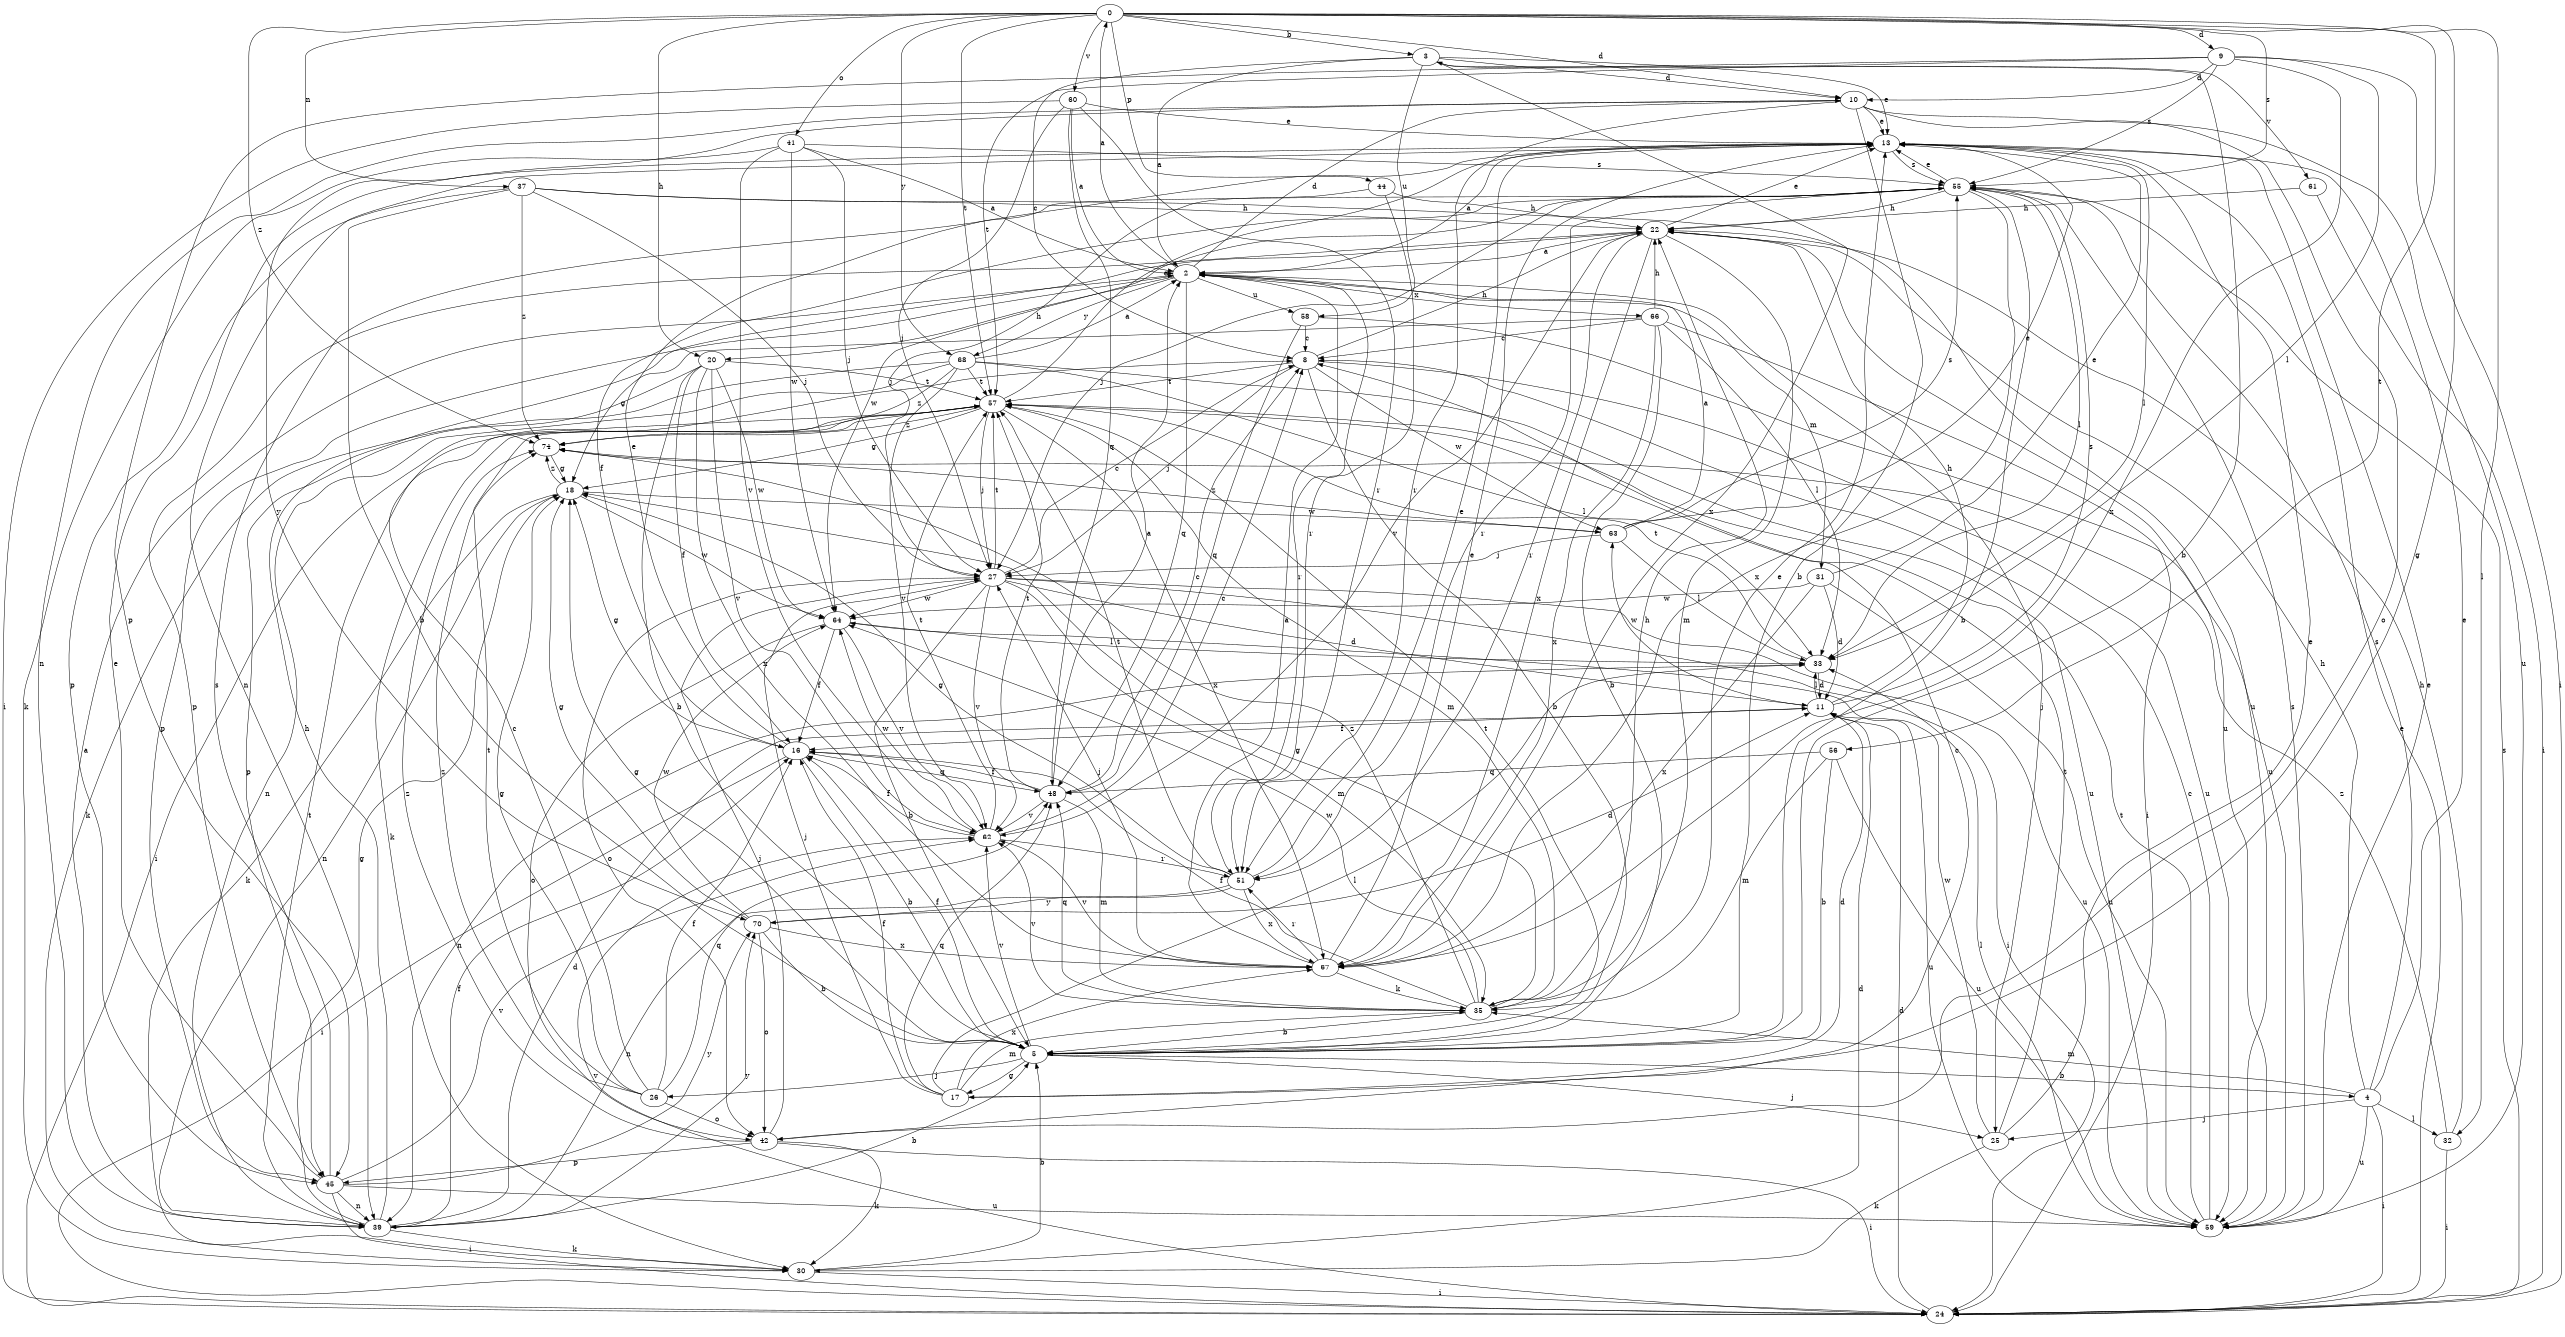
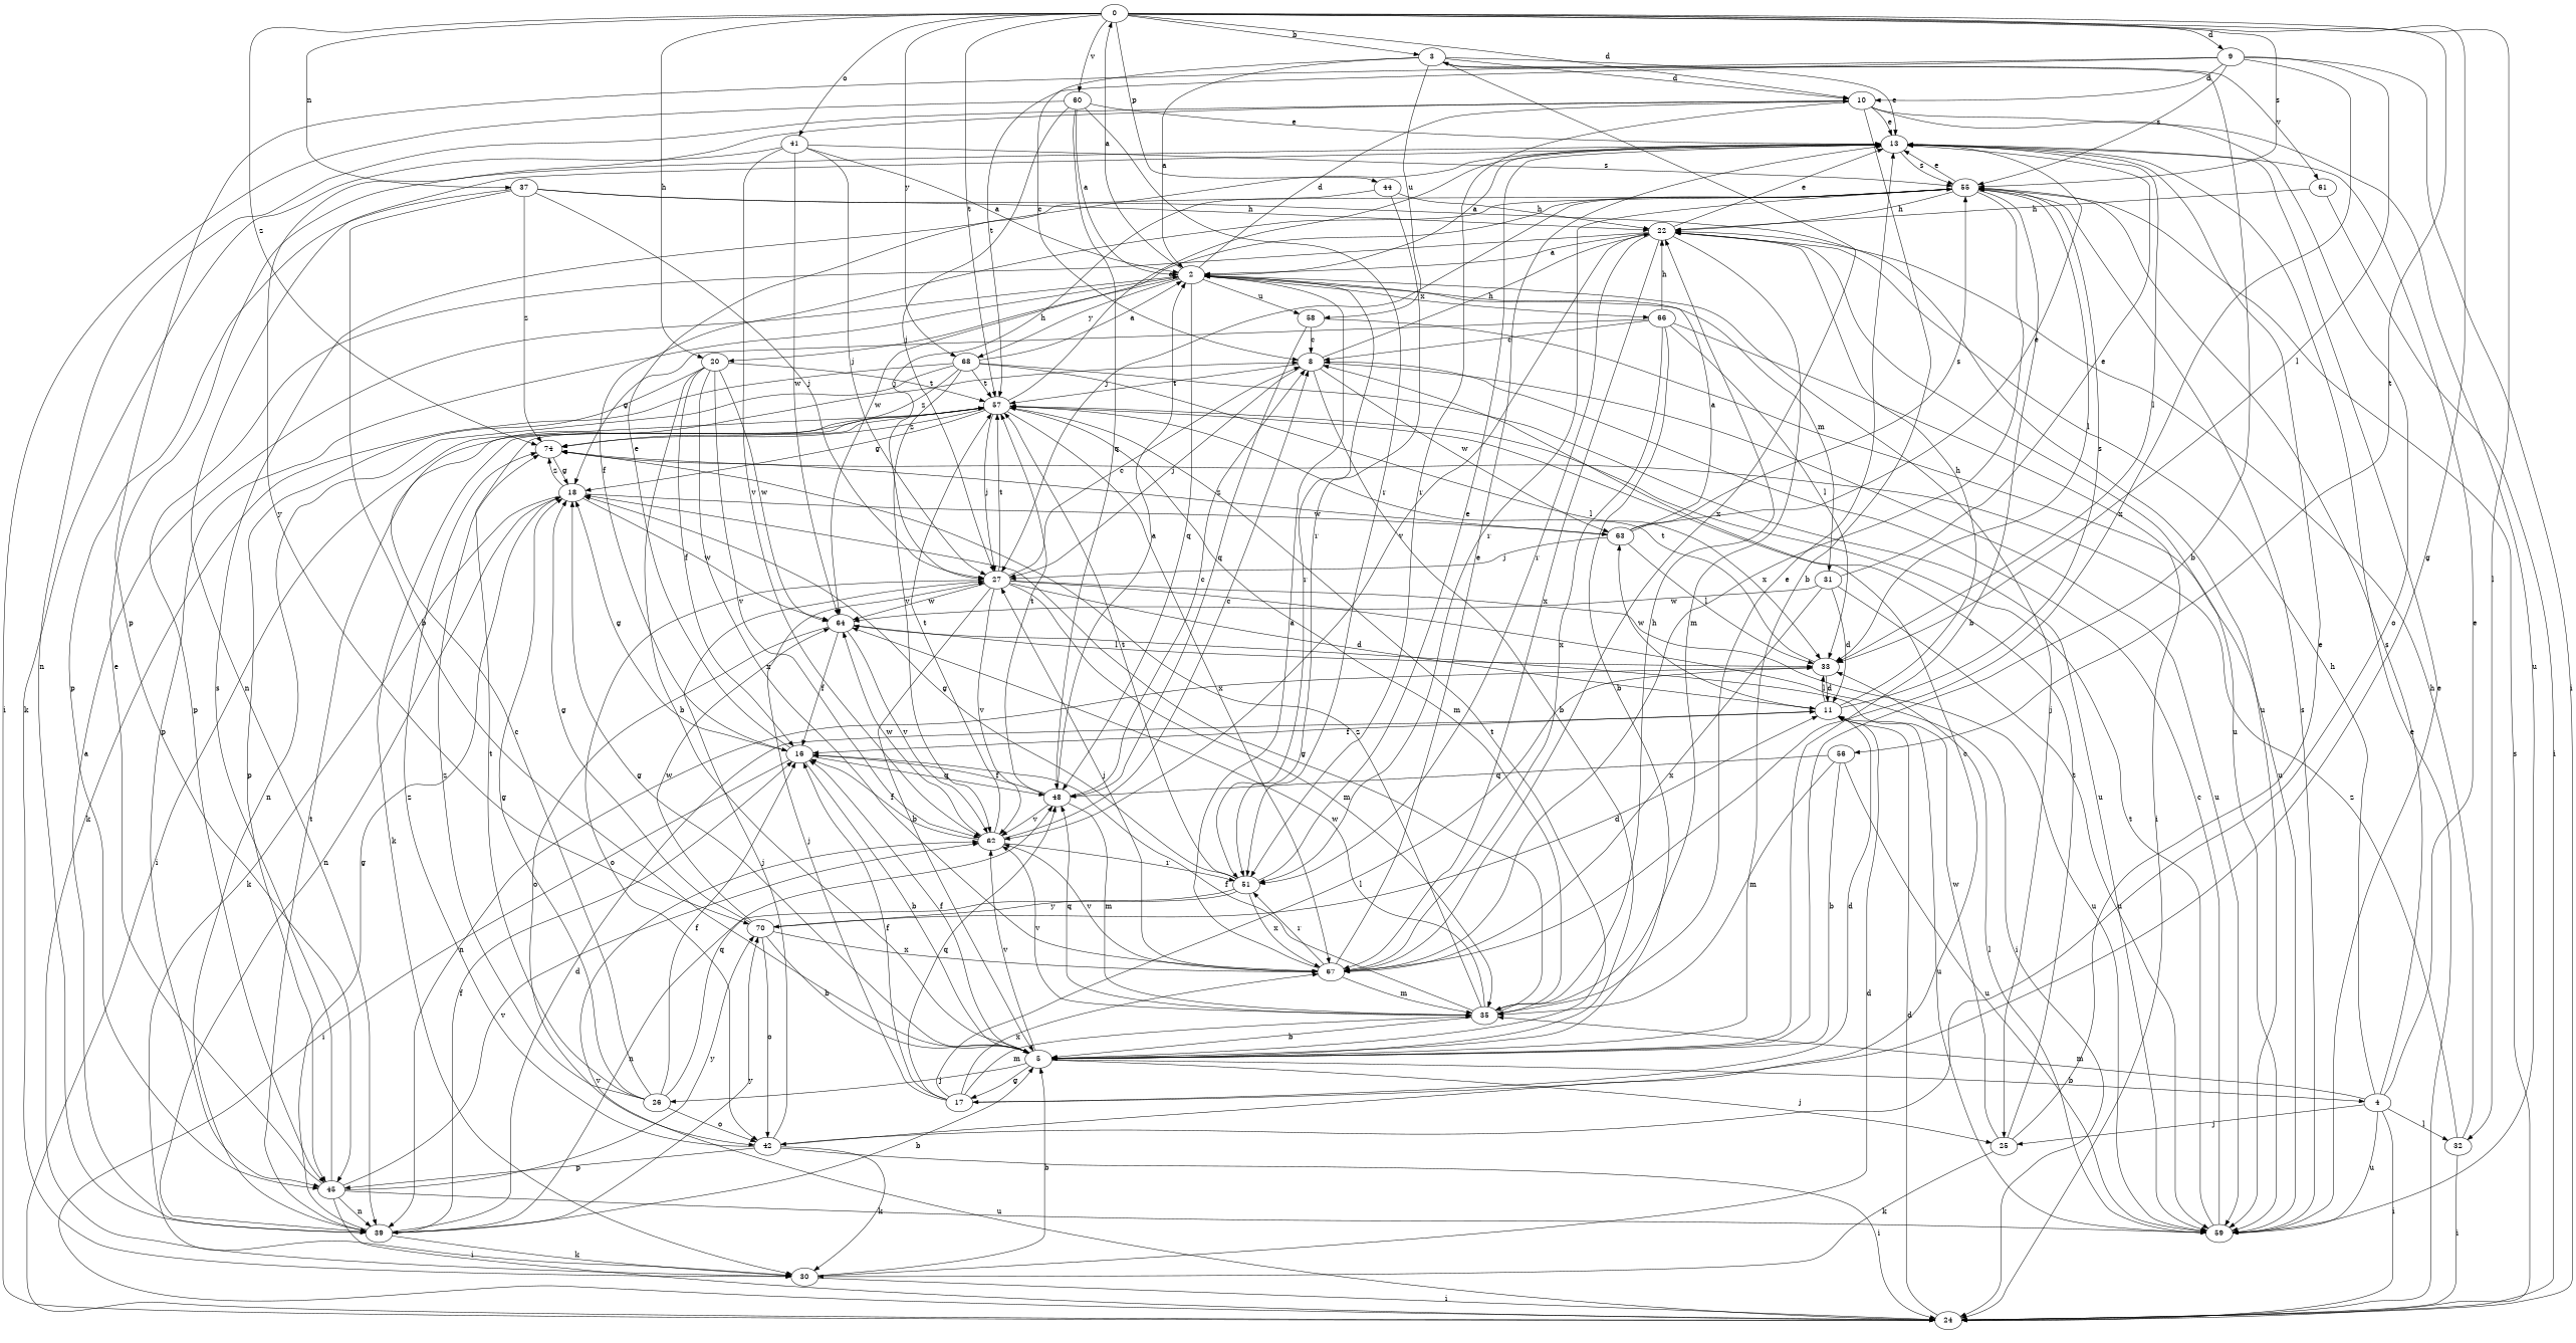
  strict digraph {
    0
    3
    9
    10
    17
    20
    32
    37
    41
    44
    55
    56
    57
    60
    68
    74
    2
    58
    8
    13
    61
    67
    45
    24
    33
    51
    59
    5
    39
    42
    70
    48
    35
    16
    27
    11
    62
    64
    22
    30
    18
    25
    n43 [label=31]
    66
    63
    4
    26
    0 -> 3 [label=b]
    0 -> 9 [label=d]
    0 -> 10 [label=d]
    0 -> 17 [label=g]
    0 -> 20 [label=h]
    0 -> 32 [label=l]
    0 -> 37 [label=n]
    0 -> 41 [label=o]
    0 -> 44 [label=p]
    0 -> 55 [label=s]
    0 -> 56 [label=t]
    0 -> 57 [label=t]
    0 -> 60 [label=v]
    0 -> 68 [label=y]
    0 -> 74 [label=z]
    3 -> 10 [label=d]
    3 -> 2 [label=a]
    3 -> 58 [label=u]
    3 -> 8 [label=c]
    3 -> 13 [label=e]
    3 -> 61 [label=v]
    3 -> 67 [label=x]
    9 -> 10 [label=d]
    9 -> 55 [label=s]
    9 -> 57 [label=t]
    9 -> 67 [label=x]
    9 -> 45 [label=p]
    9 -> 24 [label=i]
    9 -> 33 [label=l]
    10 -> 13 [label=e]
    10 -> 51 [label=r]
    10 -> 59 [label=u]
    10 -> 5 [label=b]
    10 -> 39 [label=n]
    10 -> 42 [label=o]
    10 -> 70 [label=y]
    17 -> 67 [label=x]
    17 -> 33 [label=l]
    17 -> 48 [label=q]
    17 -> 35 [label=m]
    17 -> 16 [label=f]
    17 -> 27 [label=j]
    17 -> 11 [label=d]
    20 -> 57 [label=t]
    20 -> 67 [label=x]
    20 -> 45 [label=p]
    20 -> 5 [label=b]
    20 -> 16 [label=f]
    20 -> 62 [label=v]
    20 -> 64 [label=w]
    32 -> 74 [label=z]
    32 -> 24 [label=i]
    32 -> 22 [label=h]
    37 -> 74 [label=z]
    37 -> 45 [label=p]
    37 -> 59 [label=u]
    37 -> 5 [label=b]
    37 -> 27 [label=j]
    37 -> 22 [label=h]
    41 -> 55 [label=s]
    41 -> 2 [label=a]
    41 -> 27 [label=j]
    41 -> 62 [label=v]
    41 -> 64 [label=w]
    41 -> 30 [label=k]
    44 -> 51 [label=r]
    44 -> 27 [label=j]
    44 -> 22 [label=h]
    55 -> 13 [label=e]
    55 -> 67 [label=x]
    55 -> 33 [label=l]
    55 -> 51 [label=r]
    55 -> 5 [label=b]
    55 -> 16 [label=f]
    55 -> 27 [label=j]
    55 -> 64 [label=w]
    55 -> 22 [label=h]
    56 -> 59 [label=u]
    56 -> 5 [label=b]
    56 -> 48 [label=q]
    56 -> 35 [label=m]
    57 -> 74 [label=z]
    57 -> 13 [label=e]
    57 -> 67 [label=x]
    57 -> 24 [label=i]
    57 -> 35 [label=m]
    57 -> 27 [label=j]
    57 -> 30 [label=k]
    57 -> 18 [label=g]
    60 -> 2 [label=a]
    60 -> 13 [label=e]
    60 -> 24 [label=i]
    60 -> 51 [label=r]
    60 -> 48 [label=q]
    60 -> 27 [label=j]
    68 -> 57 [label=t]
    68 -> 74 [label=z]
    68 -> 2 [label=a]
    68 -> 33 [label=l]
    68 -> 59 [label=u]
    68 -> 39 [label=n]
    68 -> 62 [label=v]
    68 -> 30 [label=k]
    74 -> 18 [label=g]
    2 -> 0 [label=a]
    2 -> 10 [label=d]
    2 -> 20 [label=h]
    2 -> 68 [label=y]
    2 -> 58 [label=u]
    2 -> 45 [label=p]
    2 -> 51 [label=r]
    2 -> 48 [label=q]
    2 -> 25 [label=j]
    2 -> n43 [label=m]
    2 -> 66 [label=x]
    58 -> 8 [label=c]
    58 -> 59 [label=u]
    58 -> 48 [label=q]
    8 -> 57 [label=t]
    8 -> 59 [label=u]
    8 -> 5 [label=b]
    8 -> 27 [label=j]
    8 -> 22 [label=h]
    8 -> 63 [label=w]
    13 -> 55 [label=s]
    13 -> 2 [label=a]
    13 -> 33 [label=l]
    13 -> 39 [label=n]
    61 -> 24 [label=i]
    61 -> 22 [label=h]
    67 -> 2 [label=a]
    67 -> 13 [label=e]
    67 -> 51 [label=r]
-   67 -> 35 [label=k]
+   67 -> 35 [label=m]
    67 -> 27 [label=j]
    67 -> 62 [label=v]
    45 -> 55 [label=s]
    45 -> 13 [label=e]
    45 -> 24 [label=i]
    45 -> 59 [label=u]
    45 -> 39 [label=n]
    45 -> 70 [label=y]
    45 -> 62 [label=v]
    24 -> 55 [label=s]
    24 -> 13 [label=e]
    24 -> 11 [label=d]
    24 -> 62 [label=v]
    33 -> 57 [label=t]
    33 -> 39 [label=n]
    33 -> 11 [label=d]
    51 -> 57 [label=t]
    51 -> 13 [label=e]
    51 -> 67 [label=x]
    51 -> 39 [label=n]
    51 -> 70 [label=y]
    51 -> 18 [label=g]
    59 -> 55 [label=s]
    59 -> 57 [label=t]
    59 -> 8 [label=c]
    59 -> 13 [label=e]
    59 -> 33 [label=l]
    5 -> 3 [label=b]
    5 -> 17 [label=g]
    5 -> 57 [label=t]
    5 -> 16 [label=f]
    5 -> 62 [label=v]
    5 -> 18 [label=g]
    5 -> 25 [label=j]
    5 -> 4 [label=b]
    5 -> 26 [label=j]
    39 -> 57 [label=t]
    39 -> 2 [label=a]
    39 -> 5 [label=b]
    39 -> 70 [label=y]
    39 -> 16 [label=f]
    39 -> 11 [label=d]
-   39 -> 22 [label=h]
    39 -> 30 [label=k]
    39 -> 18 [label=g]
    42 -> 74 [label=z]
    42 -> 8 [label=c]
    42 -> 45 [label=p]
    42 -> 24 [label=i]
    42 -> 27 [label=j]
    42 -> 30 [label=k]
    70 -> 67 [label=x]
    70 -> 5 [label=b]
    70 -> 42 [label=o]
    70 -> 11 [label=d]
    70 -> 64 [label=w]
    70 -> 18 [label=g]
    48 -> 57 [label=t]
    48 -> 2 [label=a]
    48 -> 8 [label=c]
    48 -> 35 [label=m]
    48 -> 16 [label=f]
    48 -> 62 [label=v]
    35 -> 74 [label=z]
    35 -> 13 [label=e]
    35 -> 5 [label=b]
    35 -> 48 [label=q]
    35 -> 16 [label=f]
    35 -> 62 [label=v]
    35 -> 64 [label=w]
    35 -> 22 [label=h]
    35 -> 18 [label=g]
    16 -> 13 [label=e]
    16 -> 24 [label=i]
    16 -> 5 [label=b]
    16 -> 48 [label=q]
    16 -> 18 [label=g]
    27 -> 57 [label=t]
    27 -> 8 [label=c]
    27 -> 24 [label=i]
    27 -> 59 [label=u]
    27 -> 5 [label=b]
    27 -> 42 [label=o]
    27 -> 35 [label=m]
    27 -> 11 [label=d]
    27 -> 62 [label=v]
    27 -> 64 [label=w]
    11 -> 55 [label=s]
    11 -> 33 [label=l]
    11 -> 59 [label=u]
    11 -> 16 [label=f]
    11 -> 22 [label=h]
    11 -> 63 [label=w]
    62 -> 57 [label=t]
    62 -> 8 [label=c]
    62 -> 51 [label=r]
    62 -> 16 [label=f]
    62 -> 64 [label=w]
    64 -> 33 [label=l]
    64 -> 42 [label=o]
    64 -> 16 [label=f]
    64 -> 62 [label=v]
    22 -> 2 [label=a]
    22 -> 13 [label=e]
    22 -> 67 [label=x]
    22 -> 45 [label=p]
    22 -> 51 [label=r]
    22 -> 59 [label=u]
    22 -> 35 [label=m]
    22 -> 62 [label=v]
    30 -> 24 [label=i]
    30 -> 5 [label=b]
    30 -> 11 [label=d]
    18 -> 74 [label=z]
    18 -> 39 [label=n]
    18 -> 64 [label=w]
    18 -> 30 [label=k]
    18 -> 63 [label=w]
    25 -> 57 [label=t]
    25 -> 13 [label=e]
    25 -> 64 [label=w]
    25 -> 30 [label=k]
    n43 -> 13 [label=e]
    n43 -> 67 [label=x]
    n43 -> 59 [label=u]
    n43 -> 11 [label=d]
    n43 -> 64 [label=w]
    66 -> 8 [label=c]
    66 -> 67 [label=x]
    66 -> 24 [label=i]
    66 -> 33 [label=l]
    66 -> 5 [label=b]
    66 -> 22 [label=h]
    66 -> 18 [label=g]
    63 -> 55 [label=s]
    63 -> 74 [label=z]
    63 -> 2 [label=a]
    63 -> 13 [label=e]
    63 -> 33 [label=l]
    63 -> 27 [label=j]
    4 -> 32 [label=l]
    4 -> 55 [label=s]
    4 -> 13 [label=e]
    4 -> 24 [label=i]
    4 -> 59 [label=u]
    4 -> 35 [label=m]
    4 -> 22 [label=h]
    4 -> 25 [label=j]
    26 -> 57 [label=t]
    26 -> 74 [label=z]
    26 -> 8 [label=c]
    26 -> 42 [label=o]
    26 -> 48 [label=q]
    26 -> 16 [label=f]
    26 -> 18 [label=g]
  }
